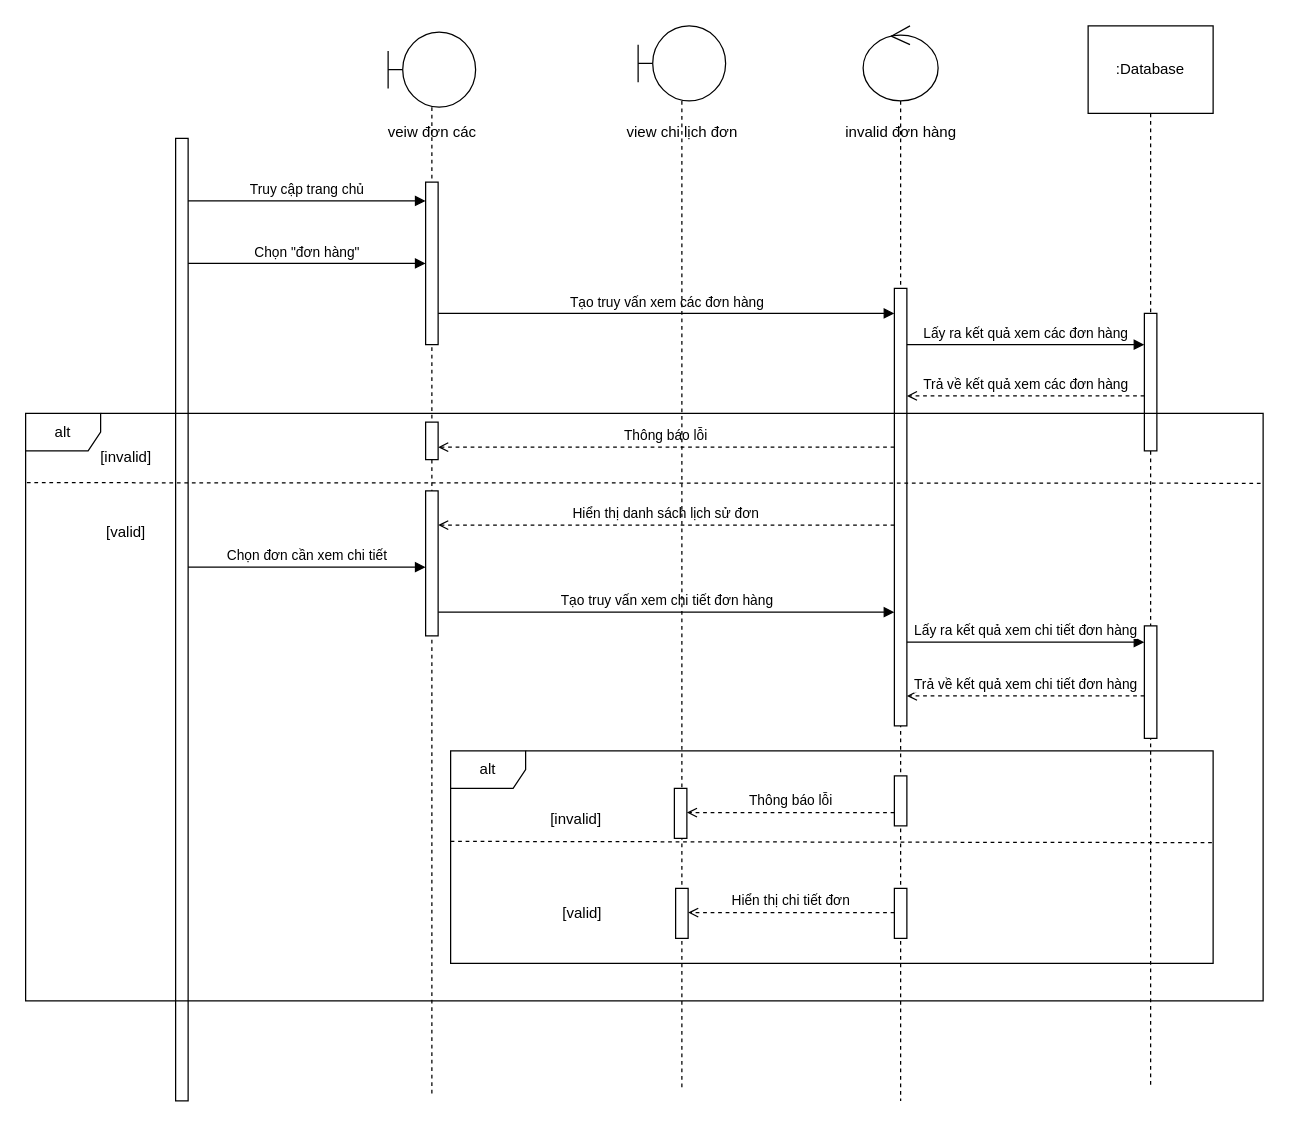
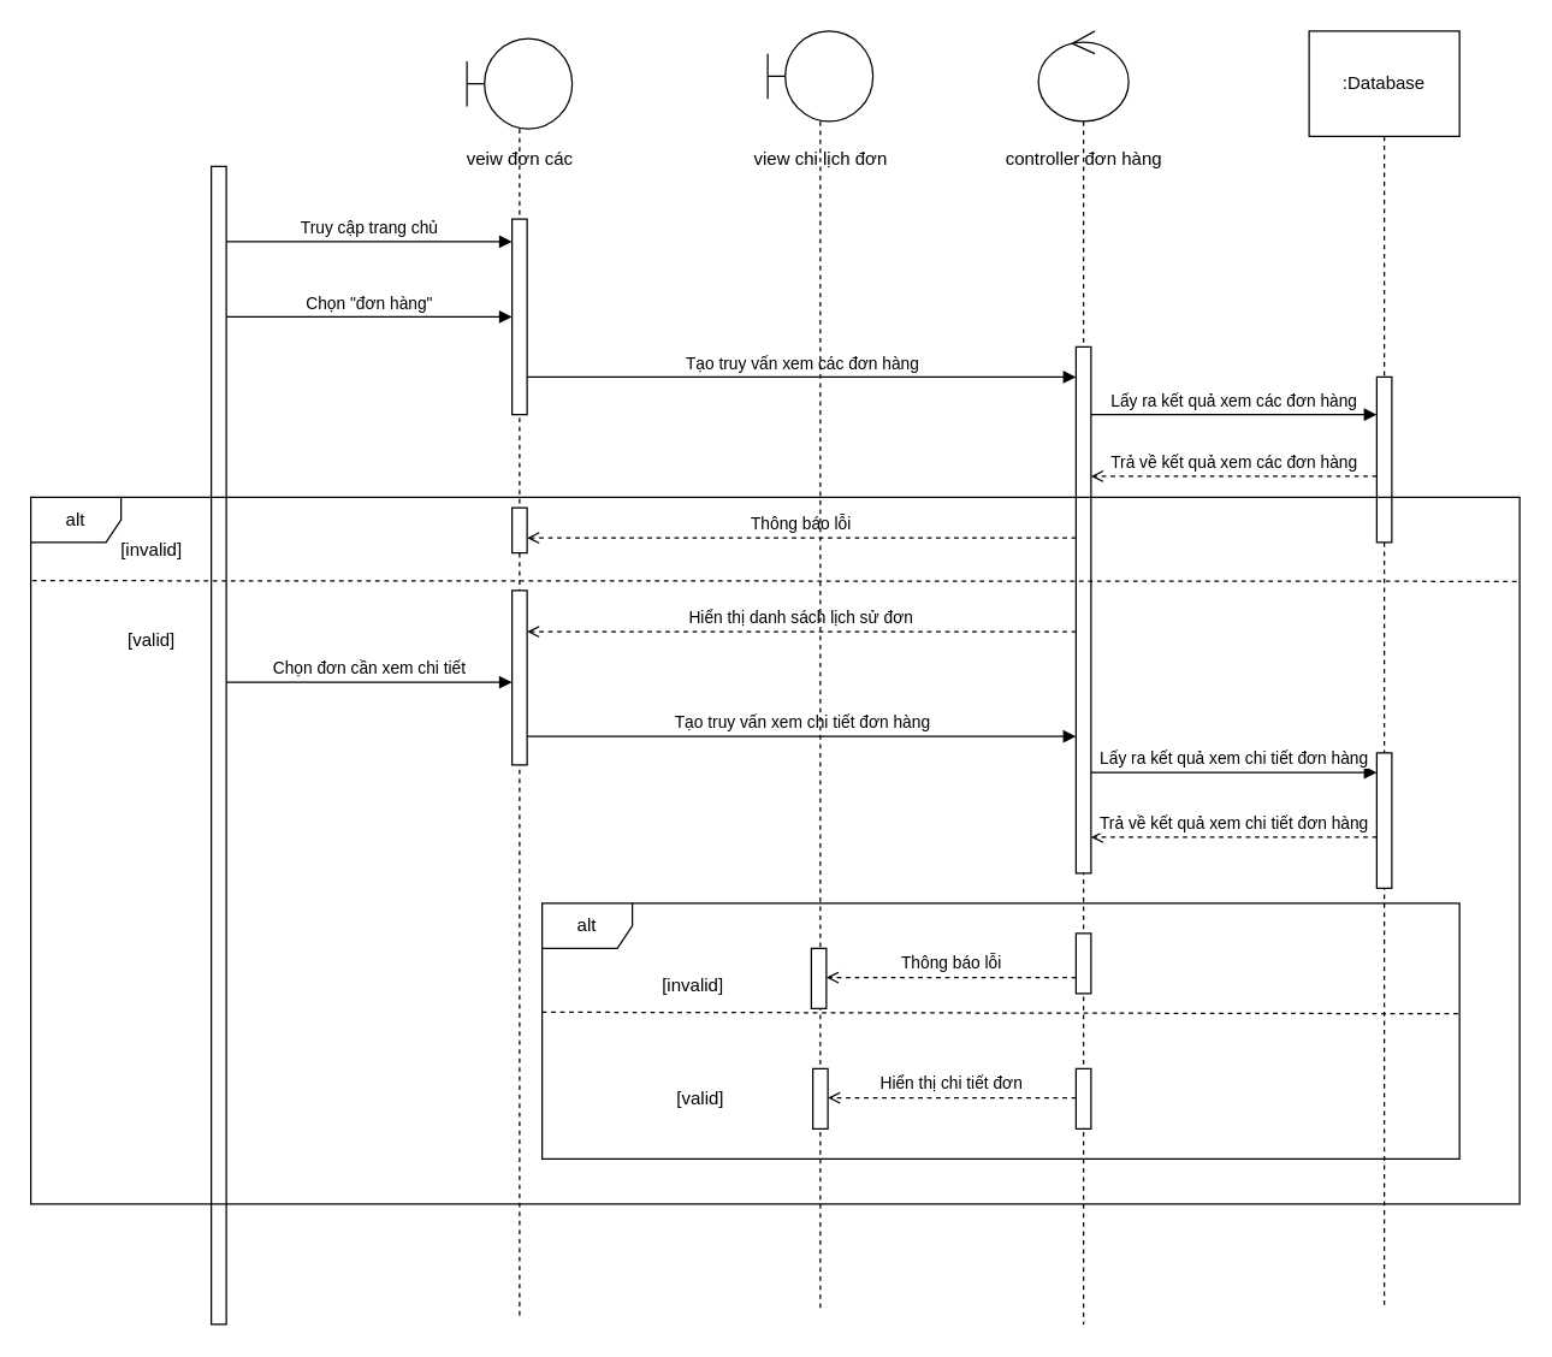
  <mxCell id="0" value="" />
  <mxCell id="1" parent="0" />
  <mxCell id="2" value="" style="html=1;points=[[0,0,0,0,5],[0,1,0,0,-5],[1,0,0,0,5],[1,1,0,0,-5]];perimeter=orthogonalPerimeter;outlineConnect=0;targetShapes=umlLifeline;portConstraint=eastwest;newEdgeStyle={&quot;curved&quot;:0,&quot;rounded&quot;:0};" parent="1" vertex="1"><mxGeometry x="140" y="110" width="10" height="770" as="geometry" /></mxCell>
  <mxCell id="3" value="Truy cập trang chủ" style="html=1;verticalAlign=bottom;startArrow=none;startFill=0;endArrow=block;startSize=8;curved=0;rounded=0;" parent="1" source="2" target="8" edge="1"><mxGeometry width="60" relative="1" as="geometry"><mxPoint x="150" y="180" as="sourcePoint" /><mxPoint x="350" y="160" as="targetPoint" /><Array as="points"><mxPoint x="260" y="160" /></Array></mxGeometry></mxCell>
  <mxCell id="4" value="" style="shape=umlLifeline;perimeter=lifelinePerimeter;whiteSpace=wrap;html=1;container=1;dropTarget=0;collapsible=0;recursiveResize=0;outlineConnect=0;portConstraint=eastwest;newEdgeStyle={&quot;curved&quot;:0,&quot;rounded&quot;:0};participant=umlControl;size=60;" parent="1" vertex="1"><mxGeometry x="690" y="20" width="60" height="860" as="geometry" /></mxCell>
  <mxCell id="5" value="" style="html=1;points=[[0,0,0,0,5],[0,1,0,0,-5],[1,0,0,0,5],[1,1,0,0,-5]];perimeter=orthogonalPerimeter;outlineConnect=0;targetShapes=umlLifeline;portConstraint=eastwest;newEdgeStyle={&quot;curved&quot;:0,&quot;rounded&quot;:0};" parent="4" vertex="1"><mxGeometry x="25" y="210" width="10" height="350" as="geometry" /></mxCell>
  <mxCell id="6" value="" style="html=1;points=[[0,0,0,0,5],[0,1,0,0,-5],[1,0,0,0,5],[1,1,0,0,-5]];perimeter=orthogonalPerimeter;outlineConnect=0;targetShapes=umlLifeline;portConstraint=eastwest;newEdgeStyle={&quot;curved&quot;:0,&quot;rounded&quot;:0};" parent="4" vertex="1"><mxGeometry x="25" y="600" width="10" height="40" as="geometry" /></mxCell>
  <mxCell id="7" value="" style="shape=umlLifeline;perimeter=lifelinePerimeter;whiteSpace=wrap;html=1;container=1;dropTarget=0;collapsible=0;recursiveResize=0;outlineConnect=0;portConstraint=eastwest;newEdgeStyle={&quot;curved&quot;:0,&quot;rounded&quot;:0};participant=umlBoundary;size=60;" parent="1" vertex="1"><mxGeometry x="310" y="25" width="70" height="850" as="geometry" /></mxCell>
  <mxCell id="8" value="" style="html=1;points=[[0,0,0,0,5],[0,1,0,0,-5],[1,0,0,0,5],[1,1,0,0,-5]];perimeter=orthogonalPerimeter;outlineConnect=0;targetShapes=umlLifeline;portConstraint=eastwest;newEdgeStyle={&quot;curved&quot;:0,&quot;rounded&quot;:0};" parent="7" vertex="1"><mxGeometry x="30" y="120" width="10" height="130" as="geometry" /></mxCell>
  <mxCell id="9" value=":Database&lt;br&gt;" style="shape=umlLifeline;perimeter=lifelinePerimeter;whiteSpace=wrap;html=1;container=1;dropTarget=0;collapsible=0;recursiveResize=0;outlineConnect=0;portConstraint=eastwest;newEdgeStyle={&quot;curved&quot;:0,&quot;rounded&quot;:0};size=70;" parent="1" vertex="1"><mxGeometry x="870" y="20" width="100" height="850" as="geometry" /></mxCell>
  <mxCell id="10" value="" style="html=1;points=[[0,0,0,0,5],[0,1,0,0,-5],[1,0,0,0,5],[1,1,0,0,-5]];perimeter=orthogonalPerimeter;outlineConnect=0;targetShapes=umlLifeline;portConstraint=eastwest;newEdgeStyle={&quot;curved&quot;:0,&quot;rounded&quot;:0};" parent="9" vertex="1"><mxGeometry x="45" y="230" width="10" height="110" as="geometry" /></mxCell>
  <mxCell id="11" value="veiw đơn các" style="text;html=1;align=center;verticalAlign=middle;resizable=0;points=[];autosize=1;strokeColor=none;fillColor=none;" parent="1" vertex="1"><mxGeometry x="295" y="90" width="100" height="30" as="geometry" /></mxCell>
- <mxCell id="12" value="invalid đơn hàng" style="text;html=1;align=center;verticalAlign=middle;resizable=0;points=[];autosize=1;strokeColor=none;fillColor=none;" parent="1" vertex="1"><mxGeometry x="655" y="90" width="130" height="30" as="geometry" /></mxCell>
+ <mxCell id="12" value="controller đơn hàng" style="text;html=1;align=center;verticalAlign=middle;resizable=0;points=[];autosize=1;strokeColor=none;fillColor=none;" parent="1" vertex="1"><mxGeometry x="655" y="90" width="130" height="30" as="geometry" /></mxCell>
  <mxCell id="13" value="Chọn &quot;đơn hàng&quot;" style="html=1;verticalAlign=bottom;startArrow=none;startFill=0;endArrow=block;startSize=8;curved=0;rounded=0;" parent="1" source="2" target="8" edge="1"><mxGeometry width="60" relative="1" as="geometry"><mxPoint x="570" y="310" as="sourcePoint" /><mxPoint x="340" y="210" as="targetPoint" /><Array as="points"><mxPoint x="280" y="210" /></Array></mxGeometry></mxCell>
  <mxCell id="14" value="Tạo truy vấn xem các đơn hàng" style="html=1;verticalAlign=bottom;startArrow=none;startFill=0;endArrow=block;startSize=8;curved=0;rounded=0;" parent="1" source="8" target="5" edge="1"><mxGeometry width="60" relative="1" as="geometry"><mxPoint x="400" y="260" as="sourcePoint" /><mxPoint x="590" y="250" as="targetPoint" /><Array as="points"><mxPoint x="510" y="250" /></Array></mxGeometry></mxCell>
  <mxCell id="15" value="Trả về kết quả xem các đơn hàng" style="html=1;verticalAlign=bottom;startArrow=none;startFill=0;endArrow=open;startSize=8;curved=0;rounded=0;dashed=1;endFill=0;" parent="1" source="10" edge="1"><mxGeometry width="60" relative="1" as="geometry"><mxPoint x="895" y="316" as="sourcePoint" /><mxPoint x="725" y="316" as="targetPoint" /><Array as="points"><mxPoint x="780" y="316" /></Array><mxPoint as="offset" /></mxGeometry></mxCell>
  <mxCell id="16" value="Lấy ra kết quả xem các đơn hàng" style="html=1;verticalAlign=bottom;startArrow=none;startFill=0;endArrow=block;startSize=8;curved=0;rounded=0;" parent="1" source="5" target="10" edge="1"><mxGeometry width="60" relative="1" as="geometry"><mxPoint x="640" y="270" as="sourcePoint" /><mxPoint x="870" y="265" as="targetPoint" /><Array as="points"><mxPoint x="770" y="275" /></Array></mxGeometry></mxCell>
  <mxCell id="17" value="alt" style="shape=umlFrame;whiteSpace=wrap;html=1;pointerEvents=0;" parent="1" vertex="1"><mxGeometry y="330" width="990" height="470" as="geometry" x="20" /></mxCell>
  <mxCell id="18" value="" style="endArrow=none;dashed=1;html=1;rounded=0;exitX=0.001;exitY=0.118;exitDx=0;exitDy=0;exitPerimeter=0;entryX=1.001;entryY=0.119;entryDx=0;entryDy=0;entryPerimeter=0;" parent="1" source="17" target="17" edge="1"><mxGeometry width="50" height="50" relative="1" as="geometry"><mxPoint x="10" y="420" as="sourcePoint" /><mxPoint x="1010" y="420" as="targetPoint" /><Array as="points" /></mxGeometry></mxCell>
  <mxCell id="19" value="[invalid]" style="text;html=1;align=center;verticalAlign=middle;resizable=0;points=[];autosize=1;strokeColor=none;fillColor=none;" parent="1" vertex="1"><mxGeometry x="70" y="350" width="60" height="30" as="geometry" /></mxCell>
  <mxCell id="20" value="[valid]" style="text;html=1;align=center;verticalAlign=middle;resizable=0;points=[];autosize=1;strokeColor=none;fillColor=none;" parent="1" vertex="1"><mxGeometry x="75" y="410" width="50" height="30" as="geometry" /></mxCell>
  <mxCell id="21" value="Thông báo lỗi" style="html=1;verticalAlign=bottom;startArrow=none;startFill=0;endArrow=open;startSize=8;curved=0;rounded=0;dashed=1;endFill=0;" parent="1" target="22" edge="1"><mxGeometry width="60" relative="1" as="geometry"><mxPoint x="715" y="357" as="sourcePoint" /><mxPoint x="370" y="357" as="targetPoint" /><Array as="points"><mxPoint x="550" y="357" /></Array></mxGeometry></mxCell>
  <mxCell id="22" value="" style="html=1;points=[[0,0,0,0,5],[0,1,0,0,-5],[1,0,0,0,5],[1,1,0,0,-5]];perimeter=orthogonalPerimeter;outlineConnect=0;targetShapes=umlLifeline;portConstraint=eastwest;newEdgeStyle={&quot;curved&quot;:0,&quot;rounded&quot;:0};" parent="1" vertex="1"><mxGeometry x="340" y="337" width="10" height="30" as="geometry" /></mxCell>
  <mxCell id="23" value="Hiển thị danh sách lịch sử đơn" style="html=1;verticalAlign=bottom;startArrow=none;startFill=0;endArrow=open;startSize=8;curved=0;rounded=0;dashed=1;endFill=0;" parent="1" target="39" edge="1"><mxGeometry width="60" relative="1" as="geometry"><mxPoint x="715" y="419.38" as="sourcePoint" /><mxPoint x="410" y="418.38" as="targetPoint" /><Array as="points"><mxPoint x="577.5" y="419.38" /></Array></mxGeometry></mxCell>
  <mxCell id="24" value="Chọn đơn cần xem chi tiết" style="html=1;verticalAlign=bottom;startArrow=none;startFill=0;endArrow=block;startSize=8;curved=0;rounded=0;" parent="1" target="39" edge="1"><mxGeometry width="60" relative="1" as="geometry"><mxPoint x="150" y="453" as="sourcePoint" /><mxPoint x="360" y="453" as="targetPoint" /><Array as="points"><mxPoint x="280" y="453" /></Array></mxGeometry></mxCell>
  <mxCell id="25" value="Tạo truy vấn xem chi tiết đơn hàng" style="html=1;verticalAlign=bottom;startArrow=none;startFill=0;endArrow=block;startSize=8;curved=0;rounded=0;" parent="1" source="39" edge="1"><mxGeometry width="60" relative="1" as="geometry"><mxPoint x="410" y="479" as="sourcePoint" /><mxPoint x="715" y="489" as="targetPoint" /><Array as="points"><mxPoint x="560" y="489" /></Array></mxGeometry></mxCell>
  <mxCell id="26" value="Lấy ra kết quả xem chi tiết đơn hàng" style="html=1;verticalAlign=bottom;startArrow=none;startFill=0;endArrow=block;startSize=8;curved=0;rounded=0;" parent="1" source="5" target="27" edge="1"><mxGeometry width="60" relative="1" as="geometry"><mxPoint x="625" y="513" as="sourcePoint" /><mxPoint x="895" y="513" as="targetPoint" /><Array as="points"><mxPoint x="780" y="513" /></Array></mxGeometry></mxCell>
  <mxCell id="27" value="" style="html=1;points=[[0,0,0,0,5],[0,1,0,0,-5],[1,0,0,0,5],[1,1,0,0,-5]];perimeter=orthogonalPerimeter;outlineConnect=0;targetShapes=umlLifeline;portConstraint=eastwest;newEdgeStyle={&quot;curved&quot;:0,&quot;rounded&quot;:0};" parent="1" vertex="1"><mxGeometry x="915" y="500" width="10" height="90" as="geometry" /></mxCell>
  <mxCell id="28" value="Trả về kết quả xem chi tiết đơn hàng" style="html=1;verticalAlign=bottom;startArrow=none;startFill=0;endArrow=open;startSize=8;curved=0;rounded=0;dashed=1;endFill=0;" parent="1" source="27" target="5" edge="1"><mxGeometry width="60" relative="1" as="geometry"><mxPoint x="895" y="556" as="sourcePoint" /><mxPoint x="740" y="556" as="targetPoint" /><Array as="points"><mxPoint x="790" y="556" /></Array><mxPoint as="offset" /></mxGeometry></mxCell>
  <mxCell id="29" value="alt" style="shape=umlFrame;whiteSpace=wrap;html=1;pointerEvents=0;" parent="1" vertex="1"><mxGeometry x="360" y="600" width="610" height="170" as="geometry" /></mxCell>
  <mxCell id="30" value="" style="endArrow=none;dashed=1;html=1;rounded=0;entryX=1.002;entryY=0.432;entryDx=0;entryDy=0;entryPerimeter=0;exitX=0;exitY=0.426;exitDx=0;exitDy=0;exitPerimeter=0;" parent="1" source="29" target="29" edge="1"><mxGeometry width="50" height="50" relative="1" as="geometry"><mxPoint x="360" y="685" as="sourcePoint" /><mxPoint x="952.37" y="685.288" as="targetPoint" /><Array as="points" /></mxGeometry></mxCell>
  <mxCell id="31" value="[invalid]" style="text;html=1;align=center;verticalAlign=middle;resizable=0;points=[];autosize=1;strokeColor=none;fillColor=none;" parent="1" vertex="1"><mxGeometry x="430" y="640" width="60" height="30" as="geometry" /></mxCell>
  <mxCell id="32" value="[valid]" style="text;html=1;align=center;verticalAlign=middle;resizable=0;points=[];autosize=1;strokeColor=none;fillColor=none;" parent="1" vertex="1"><mxGeometry x="440" y="715" width="50" height="30" as="geometry" /></mxCell>
  <mxCell id="33" value="Thông báo lỗi" style="html=1;verticalAlign=bottom;startArrow=none;startFill=0;endArrow=open;startSize=8;curved=0;rounded=0;dashed=1;endFill=0;" parent="1" source="6" target="36" edge="1"><mxGeometry width="60" relative="1" as="geometry"><mxPoint x="627.5" y="649.38" as="sourcePoint" /><mxPoint x="402.5" y="649.38" as="targetPoint" /><Array as="points"><mxPoint x="562.5" y="649.38" /></Array></mxGeometry></mxCell>
  <mxCell id="34" value="Hiển thị chi tiết đơn" style="html=1;verticalAlign=bottom;startArrow=none;startFill=0;endArrow=open;startSize=8;curved=0;rounded=0;dashed=1;endFill=0;" parent="1" edge="1"><mxGeometry width="60" relative="1" as="geometry"><mxPoint x="715" y="729.38" as="sourcePoint" /><mxPoint x="550" y="729.38" as="targetPoint" /><Array as="points"><mxPoint x="567.5" y="729.38" /></Array></mxGeometry></mxCell>
  <mxCell id="35" value="" style="shape=umlLifeline;perimeter=lifelinePerimeter;whiteSpace=wrap;html=1;container=1;dropTarget=0;collapsible=0;recursiveResize=0;outlineConnect=0;portConstraint=eastwest;newEdgeStyle={&quot;curved&quot;:0,&quot;rounded&quot;:0};participant=umlBoundary;size=60;" parent="1" vertex="1"><mxGeometry x="510" y="20" width="70" height="850" as="geometry" /></mxCell>
  <mxCell id="36" value="" style="html=1;points=[[0,0,0,0,5],[0,1,0,0,-5],[1,0,0,0,5],[1,1,0,0,-5]];perimeter=orthogonalPerimeter;outlineConnect=0;targetShapes=umlLifeline;portConstraint=eastwest;newEdgeStyle={&quot;curved&quot;:0,&quot;rounded&quot;:0};" parent="35" vertex="1"><mxGeometry x="29" y="610" width="10" height="40" as="geometry" /></mxCell>
  <mxCell id="37" value="" style="html=1;points=[[0,0,0,0,5],[0,1,0,0,-5],[1,0,0,0,5],[1,1,0,0,-5]];perimeter=orthogonalPerimeter;outlineConnect=0;targetShapes=umlLifeline;portConstraint=eastwest;newEdgeStyle={&quot;curved&quot;:0,&quot;rounded&quot;:0};" parent="35" vertex="1"><mxGeometry x="30" y="690" width="10" height="40" as="geometry" /></mxCell>
  <mxCell id="38" value="view chi lịch đơn" style="text;html=1;align=center;verticalAlign=middle;resizable=0;points=[];autosize=1;strokeColor=none;fillColor=none;" parent="1" vertex="1"><mxGeometry x="490" y="90" width="110" height="30" as="geometry" /></mxCell>
  <mxCell id="39" value="" style="html=1;points=[[0,0,0,0,5],[0,1,0,0,-5],[1,0,0,0,5],[1,1,0,0,-5]];perimeter=orthogonalPerimeter;outlineConnect=0;targetShapes=umlLifeline;portConstraint=eastwest;newEdgeStyle={&quot;curved&quot;:0,&quot;rounded&quot;:0};" parent="1" vertex="1"><mxGeometry x="340" y="392" width="10" height="116" as="geometry" /></mxCell>
  <mxCell id="40" value="" style="html=1;points=[[0,0,0,0,5],[0,1,0,0,-5],[1,0,0,0,5],[1,1,0,0,-5]];perimeter=orthogonalPerimeter;outlineConnect=0;targetShapes=umlLifeline;portConstraint=eastwest;newEdgeStyle={&quot;curved&quot;:0,&quot;rounded&quot;:0};" parent="1" vertex="1"><mxGeometry x="715" y="710" width="10" height="40" as="geometry" /></mxCell>
